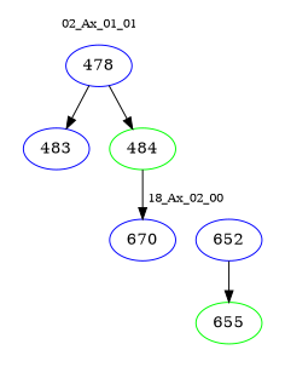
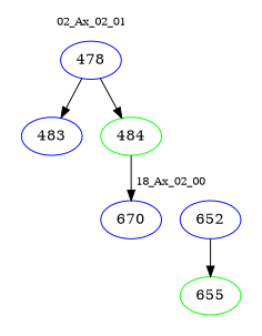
  digraph {
    node [color=blue]
    edge [color=black]
    n1 [label=478]
    n2 [label=483]
    n3 [color=green label=484]
    n4 [label=652]
    n5 [color=green label=655]
    n6 [label=670]
    subgraph cluster_1 {
      color=white
      fontsize=10
-     label="02_Ax_01_01"
+     label="02_Ax_02_01"
      n1
      n2
      n3
    }
    subgraph cluster_2 {
      color=white
      fontsize=10
      label="18_Ax_02_00"
      n4
      n5
      n6
    }
    n1 -> n2
    n1 -> n3
    n3 -> n6
    n4 -> n5
  }
